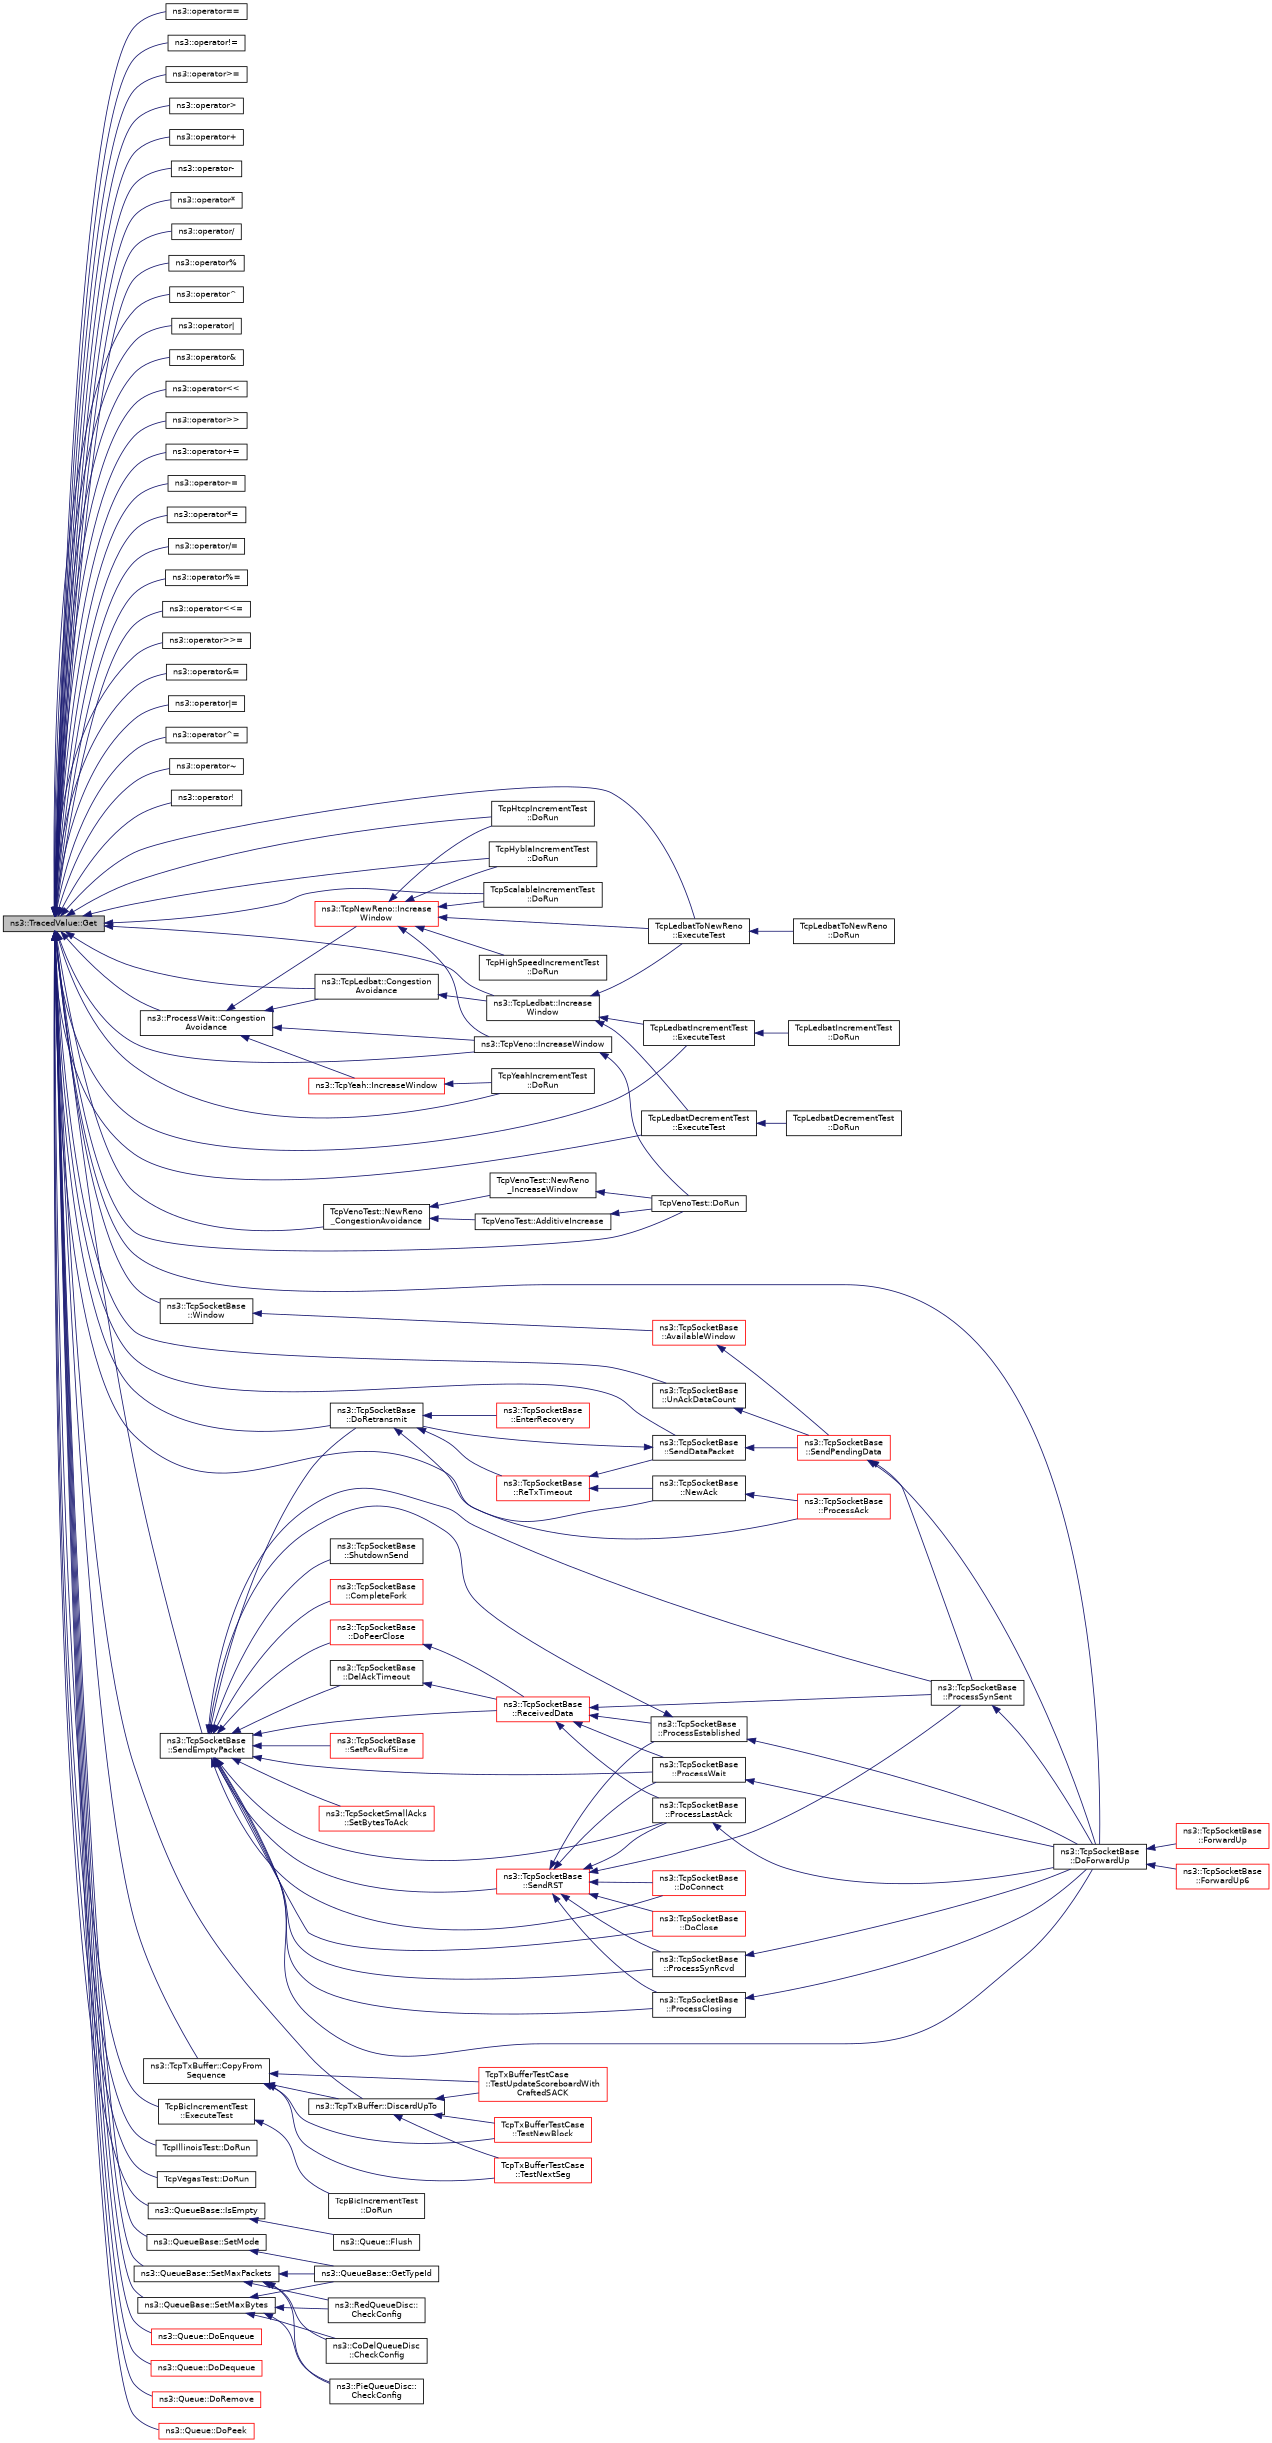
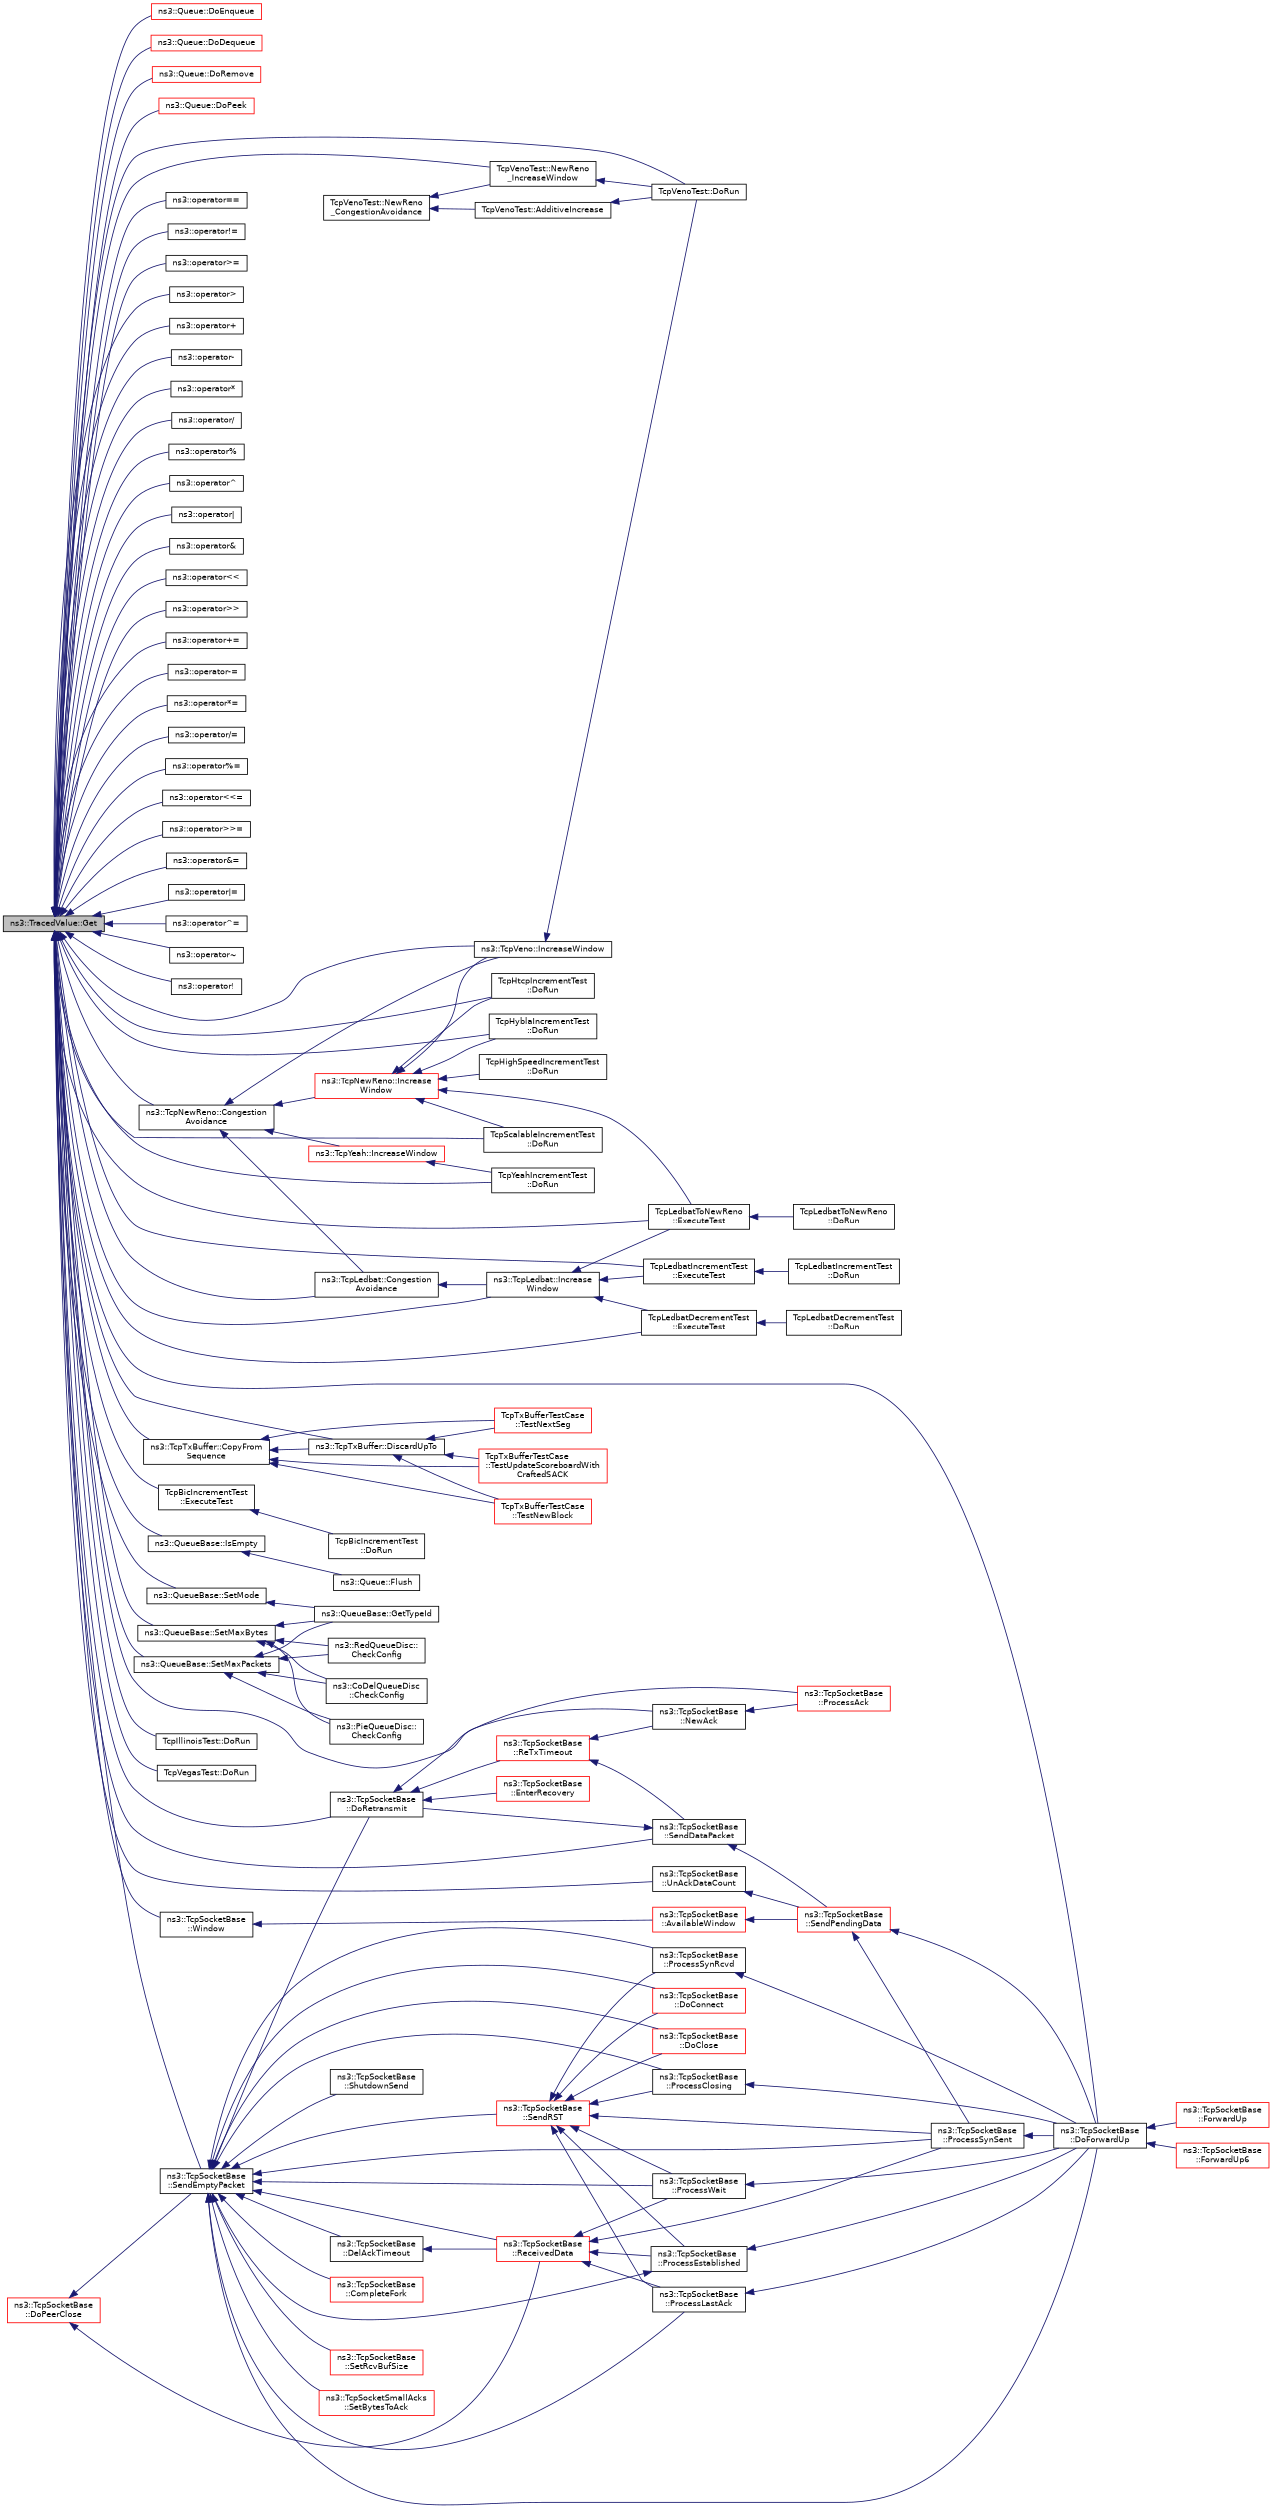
  digraph {
    rankdir=LR
    node [color=black fillcolor=white fontname=Helvetica fontsize=10 shape=record style=filled]
    edge [color=midnightblue dir=back fontname=Helvetica fontsize=10 labelfontname=Helvetica labelfontsize=10 style=solid]
    n1 [fillcolor=grey75 fontcolor=black height=0.2 label="ns3::TracedValue::Get" width=0.4]
    n2 [height=0.2 label="ns3::operator==" width=0.4]
    n3 [height=0.2 label="ns3::operator!=" width=0.4]
    n4 [height=0.2 label="ns3::operator\>=" width=0.4]
    n5 [height=0.2 label="ns3::operator\>" width=0.4]
    n6 [height=0.2 label="ns3::operator+" width=0.4]
    n7 [height=0.2 label="ns3::operator-" width=0.4]
    n8 [height=0.2 label="ns3::operator*" width=0.4]
    n9 [height=0.2 label="ns3::operator/" width=0.4]
    n10 [height=0.2 label="ns3::operator%" width=0.4]
    n11 [height=0.2 label="ns3::operator^" width=0.4]
    n12 [height=0.2 label="ns3::operator\|" width=0.4]
    n13 [height=0.2 label="ns3::operator&" width=0.4]
    n14 [height=0.2 label="ns3::operator\<\<" width=0.4]
    n15 [height=0.2 label="ns3::operator\>\>" width=0.4]
    n16 [height=0.2 label="ns3::operator+=" width=0.4]
    n17 [height=0.2 label="ns3::operator-=" width=0.4]
    n18 [height=0.2 label="ns3::operator*=" width=0.4]
    n19 [height=0.2 label="ns3::operator/=" width=0.4]
    n20 [height=0.2 label="ns3::operator%=" width=0.4]
    n21 [height=0.2 label="ns3::operator\<\<=" width=0.4]
    n22 [height=0.2 label="ns3::operator\>\>=" width=0.4]
    n23 [height=0.2 label="ns3::operator&=" width=0.4]
    n24 [height=0.2 label="ns3::operator\|=" width=0.4]
    n25 [height=0.2 label="ns3::operator^=" width=0.4]
    n26 [height=0.2 label="ns3::operator~" width=0.4]
    n27 [height=0.2 label="ns3::operator!" width=0.4]
-   n28 [height=0.2 label="ns3::ProcessWait::Congestion\lAvoidance" width=0.4]
+   n28 [height=0.2 label="ns3::TcpNewReno::Congestion\lAvoidance" width=0.4]
    n29 [height=0.2 label="TcpVenoTest::DoRun" width=0.4]
    n30 [height=0.2 label="TcpHtcpIncrementTest\l::DoRun" width=0.4]
    n31 [height=0.2 label="TcpHyblaIncrementTest\l::DoRun" width=0.4]
    n32 [height=0.2 label="TcpLedbatToNewReno\l::ExecuteTest" width=0.4]
    n33 [height=0.2 label="TcpScalableIncrementTest\l::DoRun" width=0.4]
    n34 [height=0.2 label="ns3::TcpLedbat::Congestion\lAvoidance" width=0.4]
    n35 [height=0.2 label="ns3::TcpLedbat::Increase\lWindow" width=0.4]
    n36 [height=0.2 label="TcpLedbatIncrementTest\l::ExecuteTest" width=0.4]
    n37 [height=0.2 label="TcpLedbatDecrementTest\l::ExecuteTest" width=0.4]
    n38 [height=0.2 label="TcpYeahIncrementTest\l::DoRun" width=0.4]
    n39 [height=0.2 label="ns3::TcpSocketBase\l::DoForwardUp" width=0.4]
    n40 [height=0.2 label="ns3::TcpSocketBase\l::SendEmptyPacket" width=0.4]
    n41 [height=0.2 label="ns3::TcpSocketBase\l::DoRetransmit" width=0.4]
    n42 [height=0.2 label="ns3::TcpSocketBase\l::SendDataPacket" width=0.4]
    n43 [height=0.2 label="ns3::TcpSocketBase\l::NewAck" width=0.4]
    n44 [height=0.2 label="ns3::TcpSocketBase\l::UnAckDataCount" width=0.4]
    n45 [height=0.2 label="ns3::TcpSocketBase\l::Window" width=0.4]
    n46 [height=0.2 label="ns3::TcpTxBuffer::CopyFrom\lSequence" width=0.4]
    n47 [height=0.2 label="ns3::TcpTxBuffer::DiscardUpTo" width=0.4]
    n48 [height=0.2 label="TcpBicIncrementTest\l::ExecuteTest" width=0.4]
    n49 [height=0.2 label="TcpIllinoisTest::DoRun" width=0.4]
    n50 [height=0.2 label="TcpVegasTest::DoRun" width=0.4]
    n51 [height=0.2 label="TcpVenoTest::NewReno\l_CongestionAvoidance" width=0.4]
    n52 [height=0.2 label="ns3::QueueBase::IsEmpty" width=0.4]
    n53 [height=0.2 label="ns3::QueueBase::SetMode" width=0.4]
    n54 [height=0.2 label="ns3::QueueBase::SetMaxPackets" width=0.4]
    n55 [height=0.2 label="ns3::QueueBase::SetMaxBytes" width=0.4]
    n56 [color=red height=0.2 label="ns3::Queue::DoEnqueue" width=0.4]
    n57 [color=red height=0.2 label="ns3::Queue::DoDequeue" width=0.4]
    n58 [color=red height=0.2 label="ns3::Queue::DoRemove" width=0.4]
    n59 [color=red height=0.2 label="ns3::Queue::DoPeek" width=0.4]
    n60 [height=0.2 label="ns3::TcpVeno::IncreaseWindow" width=0.4]
    n61 [color=red height=0.2 label="ns3::TcpNewReno::Increase\lWindow" width=0.4]
    n62 [color=red height=0.2 label="ns3::TcpYeah::IncreaseWindow" width=0.4]
    n63 [height=0.2 label="TcpHighSpeedIncrementTest\l::DoRun" width=0.4]
    n64 [height=0.2 label="TcpLedbatToNewReno\l::DoRun" width=0.4]
    n65 [height=0.2 label="TcpLedbatIncrementTest\l::DoRun" width=0.4]
    n66 [height=0.2 label="TcpLedbatDecrementTest\l::DoRun" width=0.4]
    n67 [color=red height=0.2 label="ns3::TcpSocketBase\l::ForwardUp" width=0.4]
    n68 [color=red height=0.2 label="ns3::TcpSocketBase\l::ForwardUp6" width=0.4]
    n69 [height=0.2 label="ns3::TcpSocketBase\l::ShutdownSend" width=0.4]
    n70 [color=red height=0.2 label="ns3::TcpSocketBase\l::DoConnect" width=0.4]
    n71 [color=red height=0.2 label="ns3::TcpSocketBase\l::DoClose" width=0.4]
    n72 [height=0.2 label="ns3::TcpSocketBase\l::ProcessSynSent" width=0.4]
    n73 [height=0.2 label="ns3::TcpSocketBase\l::ProcessSynRcvd" width=0.4]
    n74 [height=0.2 label="ns3::TcpSocketBase\l::ProcessWait" width=0.4]
    n75 [height=0.2 label="ns3::TcpSocketBase\l::ProcessClosing" width=0.4]
    n76 [height=0.2 label="ns3::TcpSocketBase\l::ProcessLastAck" width=0.4]
    n77 [color=red height=0.2 label="ns3::TcpSocketBase\l::DoPeerClose" width=0.4]
    n78 [color=red height=0.2 label="ns3::TcpSocketBase\l::ReceivedData" width=0.4]
    n79 [color=red height=0.2 label="ns3::TcpSocketBase\l::SendRST" width=0.4]
    n80 [color=red height=0.2 label="ns3::TcpSocketBase\l::CompleteFork" width=0.4]
    n81 [height=0.2 label="ns3::TcpSocketBase\l::DelAckTimeout" width=0.4]
    n82 [color=red height=0.2 label="ns3::TcpSocketBase\l::SetRcvBufSize" width=0.4]
    n83 [color=red height=0.2 label="ns3::TcpSocketSmallAcks\l::SetBytesToAck" width=0.4]
    n84 [color=red height=0.2 label="ns3::TcpSocketBase\l::EnterRecovery" width=0.4]
    n85 [color=red height=0.2 label="ns3::TcpSocketBase\l::ProcessAck" width=0.4]
    n86 [color=red height=0.2 label="ns3::TcpSocketBase\l::ReTxTimeout" width=0.4]
    n87 [color=red height=0.2 label="ns3::TcpSocketBase\l::SendPendingData" width=0.4]
    n88 [color=red height=0.2 label="ns3::TcpSocketBase\l::AvailableWindow" width=0.4]
    n89 [color=red height=0.2 label="TcpTxBufferTestCase\l::TestNextSeg" width=0.4]
    n90 [color=red height=0.2 label="TcpTxBufferTestCase\l::TestNewBlock" width=0.4]
    n91 [color=red height=0.2 label="TcpTxBufferTestCase\l::TestUpdateScoreboardWith\lCraftedSACK" width=0.4]
    n92 [height=0.2 label="TcpBicIncrementTest\l::DoRun" width=0.4]
    n93 [height=0.2 label="TcpVenoTest::AdditiveIncrease" width=0.4]
    n94 [height=0.2 label="TcpVenoTest::NewReno\l_IncreaseWindow" width=0.4]
    n95 [height=0.2 label="ns3::Queue::Flush" width=0.4]
    n96 [height=0.2 label="ns3::QueueBase::GetTypeId" width=0.4]
    n97 [height=0.2 label="ns3::CoDelQueueDisc\l::CheckConfig" width=0.4]
    n98 [height=0.2 label="ns3::PieQueueDisc::\lCheckConfig" width=0.4]
    n99 [height=0.2 label="ns3::RedQueueDisc::\lCheckConfig" width=0.4]
    n100 [height=0.2 label="ns3::TcpSocketBase\l::ProcessEstablished" width=0.4]
    n1 -> n2
    n1 -> n3
    n1 -> n4
    n1 -> n5
    n1 -> n6
    n1 -> n7
    n1 -> n8
    n1 -> n9
    n1 -> n10
    n1 -> n11
    n1 -> n12
    n1 -> n13
    n1 -> n14
    n1 -> n15
    n1 -> n16
    n1 -> n17
    n1 -> n18
    n1 -> n19
    n1 -> n20
    n1 -> n21
    n1 -> n22
    n1 -> n23
    n1 -> n24
    n1 -> n25
    n1 -> n26
    n1 -> n27
    n1 -> n28
    n1 -> n29
    n1 -> n30
    n1 -> n31
    n1 -> n32
    n1 -> n33
    n1 -> n34
    n1 -> n35
    n1 -> n36
    n1 -> n37
    n1 -> n38
    n1 -> n39
    n1 -> n40
    n1 -> n41
    n1 -> n42
    n1 -> n43
    n1 -> n44
    n1 -> n45
    n1 -> n46
    n1 -> n47
    n1 -> n48
    n1 -> n49
    n1 -> n50
-   n1 -> n51
+   n1 -> n94
    n1 -> n52
    n1 -> n53
    n1 -> n54
    n1 -> n55
    n1 -> n56
    n1 -> n57
    n1 -> n58
    n1 -> n59
    n1 -> n60
    n28 -> n34
    n28 -> n60
    n28 -> n61
    n28 -> n62
    n32 -> n64
    n34 -> n35
    n35 -> n32
    n35 -> n36
    n35 -> n37
    n36 -> n65
    n37 -> n66
    n39 -> n67
    n39 -> n68
    n40 -> n39
    n40 -> n41
    n40 -> n69
    n40 -> n70
    n40 -> n71
    n40 -> n72
    n40 -> n73
    n40 -> n74
    n40 -> n75
    n40 -> n76
-   n40 -> n77
+   n77 -> n40
    n40 -> n78
    n40 -> n79
    n40 -> n80
    n40 -> n81
    n40 -> n82
    n40 -> n83
    n41 -> n84
    n41 -> n85
    n41 -> n86
    n42 -> n41
    n42 -> n87
    n43 -> n85
    n44 -> n87
    n45 -> n88
    n46 -> n47
    n46 -> n89
    n46 -> n90
    n46 -> n91
    n47 -> n89
    n47 -> n90
    n47 -> n91
    n48 -> n92
    n51 -> n93
    n51 -> n94
    n52 -> n95
    n53 -> n96
    n54 -> n96
    n54 -> n97
    n54 -> n98
    n54 -> n99
    n55 -> n96
    n55 -> n97
    n55 -> n98
    n55 -> n99
    n60 -> n29
    n61 -> n30
    n61 -> n31
    n61 -> n32
    n61 -> n33
    n61 -> n60
    n61 -> n63
    n62 -> n38
    n72 -> n39
    n73 -> n39
    n74 -> n39
    n75 -> n39
    n76 -> n39
    n77 -> n78
    n78 -> n72
    n78 -> n74
    n78 -> n76
    n78 -> n100
    n79 -> n70
    n79 -> n71
    n79 -> n72
    n79 -> n73
    n79 -> n74
    n79 -> n75
    n79 -> n76
    n79 -> n100
    n81 -> n78
    n86 -> n42
    n86 -> n43
    n87 -> n39
    n87 -> n72
    n88 -> n87
    n93 -> n29
    n94 -> n29
    n100 -> n39
    n100 -> n40
  }
